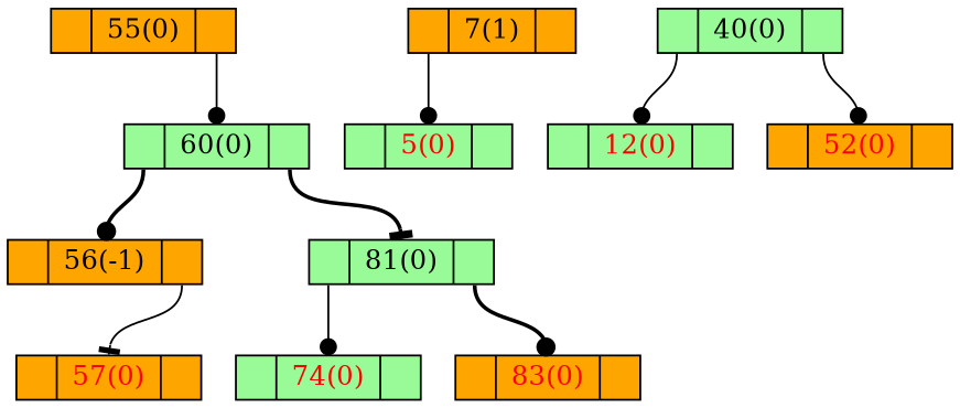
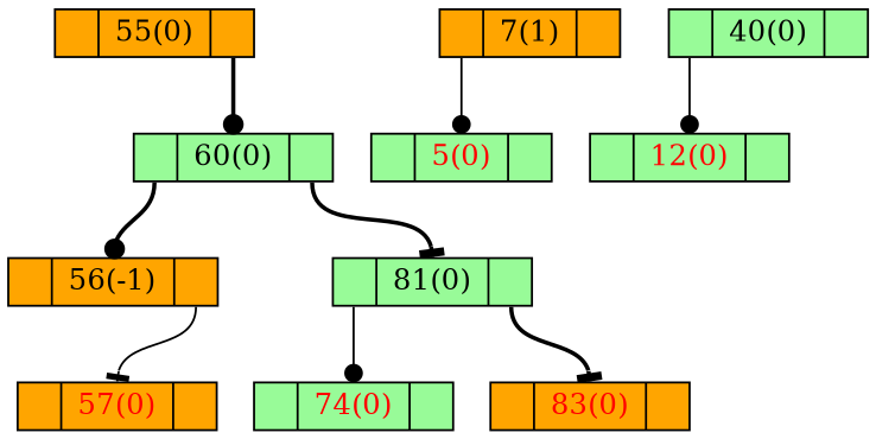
  digraph {
    node [color=black fillcolor=orange shape=record style=filled]
    edge [arrowhead=dot headport=D style=solid tailport=R]
    n1 [height=.1 label="<L> |<D> 55(0)|<R> "]
    n2 [fillcolor=palegreen height=.1 label="<L> |<D> 60(0)|<R> "]
    n3 [height=.1 label="<L> |<D> 56(-1)|<R> "]
    n4 [fillcolor=palegreen height=.1 label="<L> |<D> 81(0)|<R> "]
    n5 [height=.1 label="<L> |<D> 7(1)|<R> "]
    n6 [fillcolor=palegreen fontcolor=red height=.1 label="<L> |<D> 5(0)|<R> "]
    n7 [fillcolor=palegreen height=.1 label="<L> |<D> 40(0)|<R> "]
    n8 [fillcolor=palegreen fontcolor=red height=.1 label="<L> |<D> 12(0)|<R> "]
-   n9 [fontcolor=red height=.1 label="<L> |<D> 52(0)|<R> "]
    n10 [fontcolor=red height=.1 label="<L> |<D> 57(0)|<R> "]
    n11 [fillcolor=palegreen fontcolor=red height=.1 label="<L> |<D> 74(0)|<R> "]
    n12 [fontcolor=red height=.1 label="<L> |<D> 83(0)|<R> "]
-   n1 -> n2
+   n1 -> n2 [style=bold]
    n2 -> n3 [style=bold tailport=L]
    n2 -> n4 [arrowhead=tee style=bold]
    n3 -> n10 [arrowhead=tee]
    n4 -> n11 [tailport=L]
-   n4 -> n12 [style=bold]
+   n4 -> n12 [arrowhead=tee style=bold]
    n5 -> n6 [tailport=L]
    n7 -> n8 [tailport=L]
-   n7 -> n9
  }
